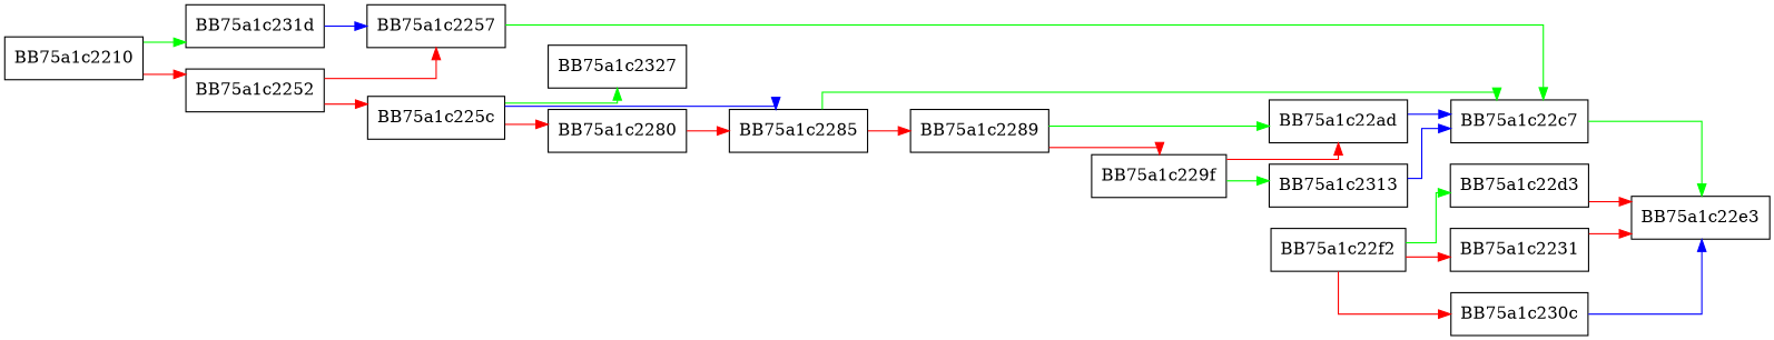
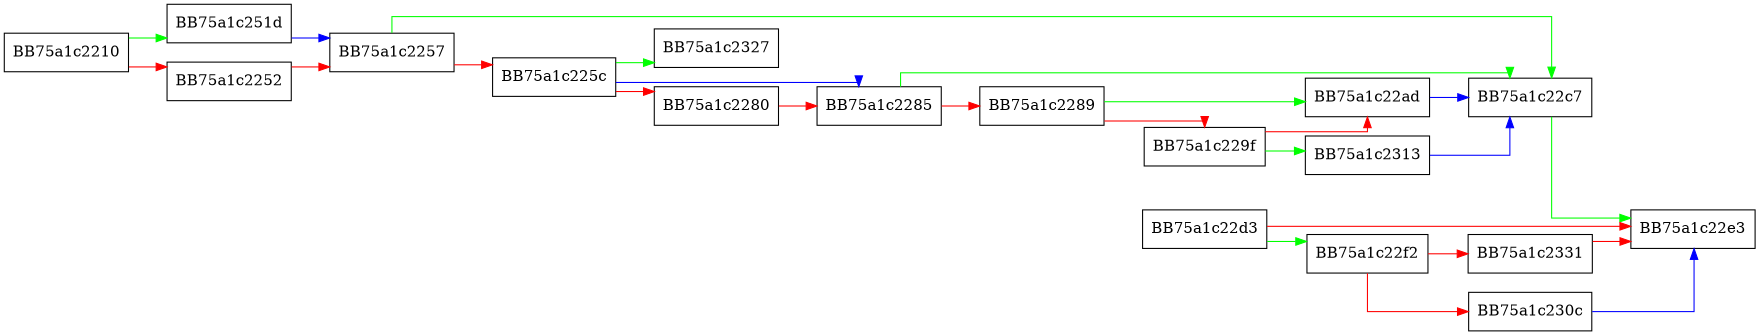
  digraph {
    rankdir=LR
    splines=ortho
    node [shape=box]
    edge [color=red]
    BB75a1c2210
-   BB75a1c231d
+   BB75a1c231d [label=BB75a1c251d]
    BB75a1c2252
    BB75a1c2257
    BB75a1c22c7
    BB75a1c225c
    BB75a1c22e3
    BB75a1c2327
    BB75a1c2280
    BB75a1c2285
    BB75a1c22d3
    BB75a1c22f2
    BB75a1c2289
    BB75a1c22ad
    BB75a1c229f
    BB75a1c2313
-   BB75a1c2331 [label=BB75a1c2231]
+   BB75a1c2331
    BB75a1c230c
    BB75a1c2210 -> BB75a1c231d [color=green]
    BB75a1c2210 -> BB75a1c2252
    BB75a1c231d -> BB75a1c2257 [color=blue]
    BB75a1c2252 -> BB75a1c2257
    BB75a1c2257 -> BB75a1c22c7 [color=green]
-   BB75a1c2252 -> BB75a1c225c
+   BB75a1c2257 -> BB75a1c225c
    BB75a1c22c7 -> BB75a1c22e3 [color=green]
    BB75a1c225c -> BB75a1c2327 [color=green]
    BB75a1c225c -> BB75a1c2280
    BB75a1c225c -> BB75a1c2285 [color=blue]
    BB75a1c2280 -> BB75a1c2285
    BB75a1c2285 -> BB75a1c22c7 [color=green]
    BB75a1c2285 -> BB75a1c2289
    BB75a1c22d3 -> BB75a1c22e3
-   BB75a1c22f2 -> BB75a1c22d3 [color=green]
+   BB75a1c22d3 -> BB75a1c22f2 [color=green]
    BB75a1c22f2 -> BB75a1c2331
    BB75a1c22f2 -> BB75a1c230c
    BB75a1c2289 -> BB75a1c22ad [color=green]
    BB75a1c2289 -> BB75a1c229f
    BB75a1c22ad -> BB75a1c22c7 [color=blue]
    BB75a1c229f -> BB75a1c22ad
    BB75a1c229f -> BB75a1c2313 [color=green]
    BB75a1c2313 -> BB75a1c22c7 [color=blue]
    BB75a1c2331 -> BB75a1c22e3
    BB75a1c230c -> BB75a1c22e3 [color=blue]
  }
